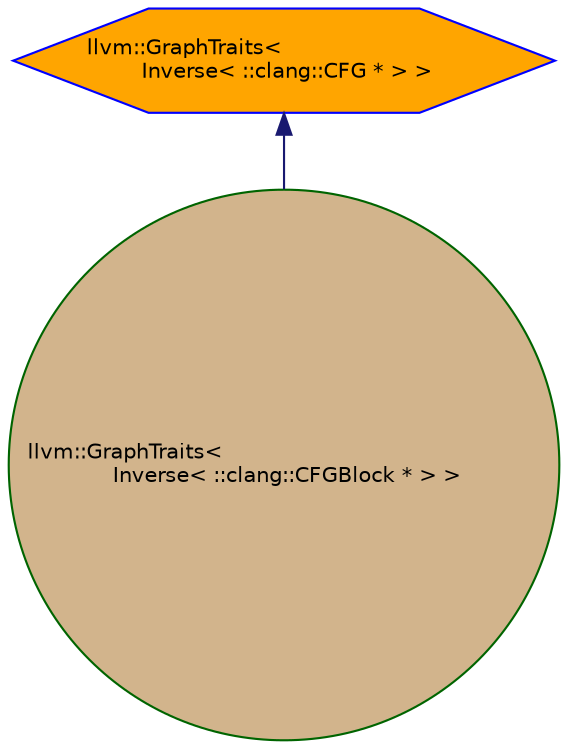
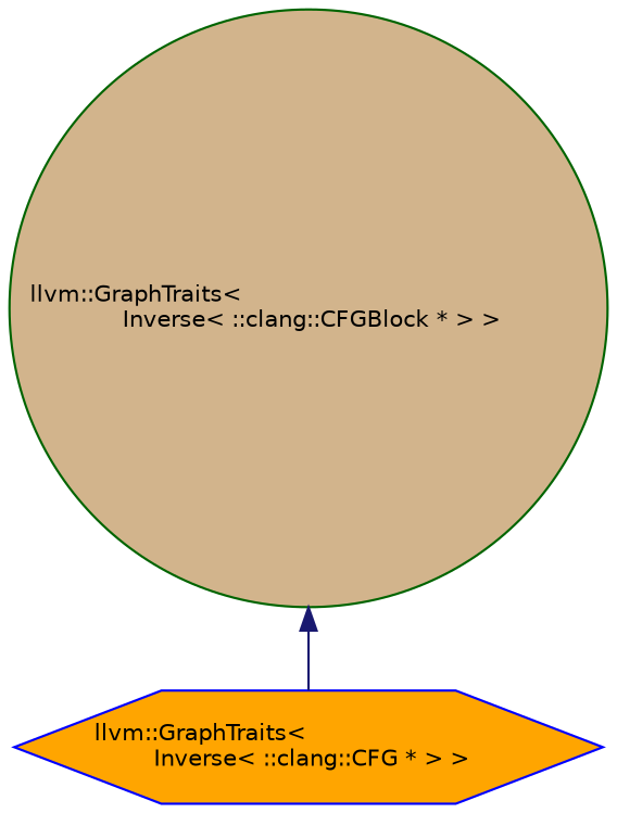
  digraph {
    node [fontname=Helvetica fontsize=10 style=filled]
    n1 [color=blue fillcolor=orange fontcolor=black height=0.2 label="llvm::GraphTraits\<\l Inverse\< ::clang::CFG * \> \>" shape=hexagon width=0.4]
    n2 [color=darkgreen height=0.2 label="llvm::GraphTraits\<\l Inverse\< ::clang::CFGBlock * \> \>" shape=circle width=0.4 fillcolor=tan]
-   n1 -> n2 [color=midnightblue dir=back fontname=Helvetica fontsize=10 labelfontname=Helvetica labelfontsize=10 style=solid]
+   n2 -> n1 [color=midnightblue dir=back fontname=Helvetica fontsize=10 labelfontname=Helvetica labelfontsize=10 style=solid]
  }
